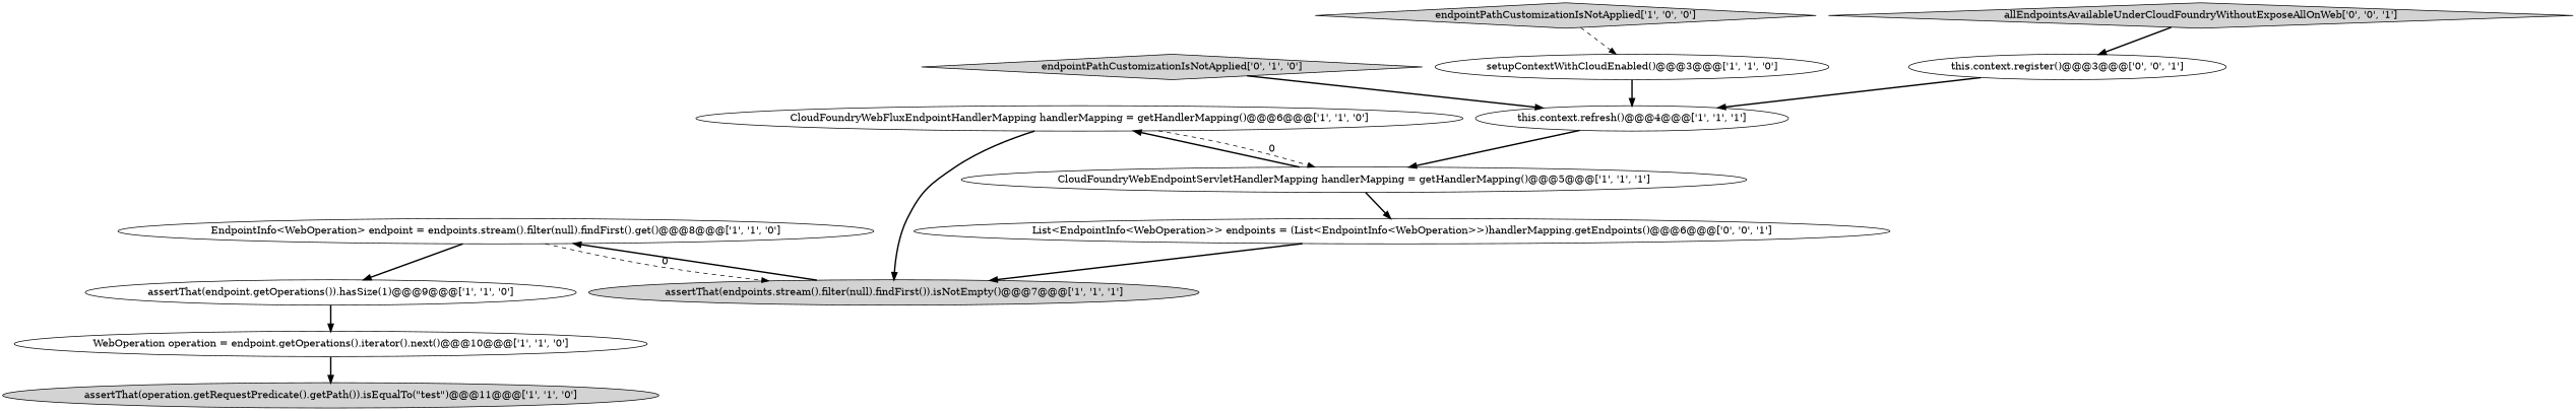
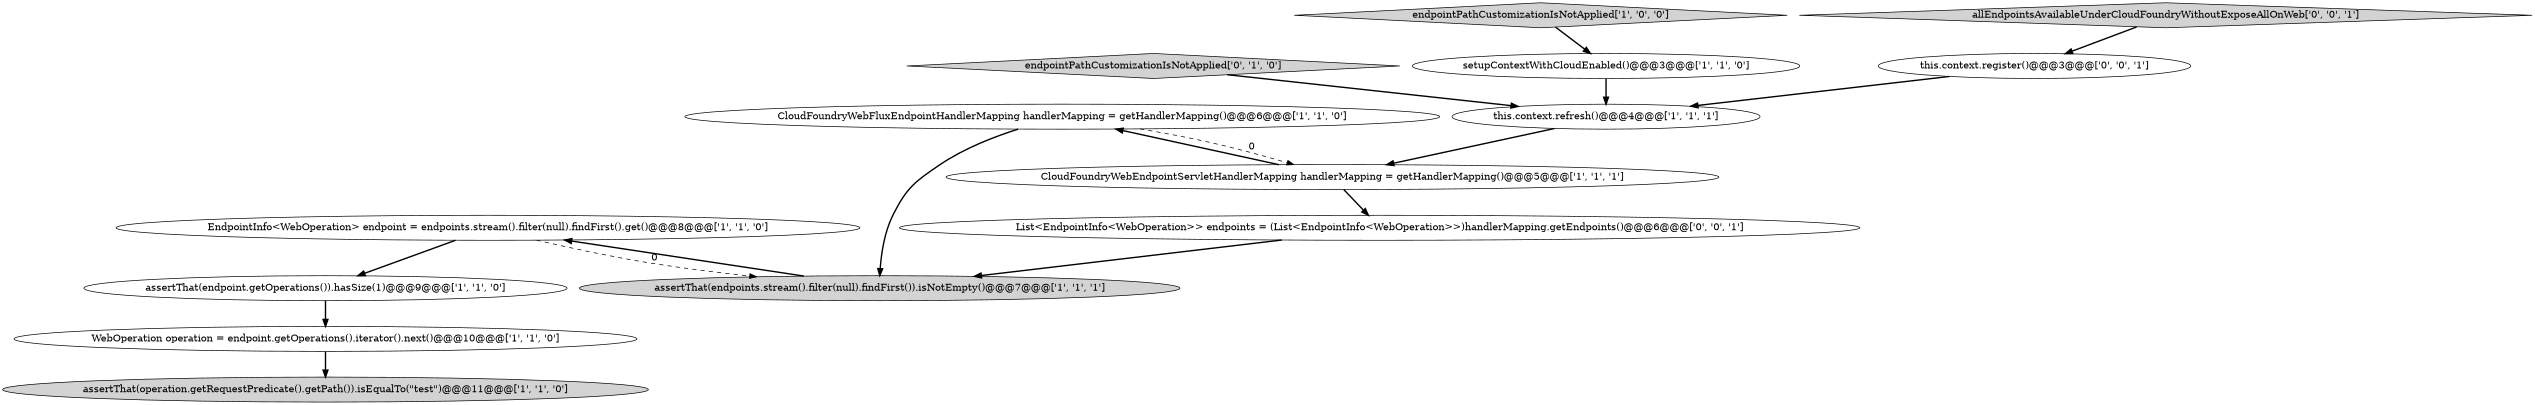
  digraph {
    node [fillcolor=white shape=ellipse style=filled]
    edge [style=bold]
    n1 [fillcolor=lightgray label="assertThat(operation.getRequestPredicate().getPath()).isEqualTo(\"test\")@@@11@@@['1', '1', '0']"]
    n2 [label="WebOperation operation = endpoint.getOperations().iterator().next()@@@10@@@['1', '1', '0']"]
    n3 [label="this.context.refresh()@@@4@@@['1', '1', '1']"]
    n4 [label="CloudFoundryWebEndpointServletHandlerMapping handlerMapping = getHandlerMapping()@@@5@@@['1', '1', '1']"]
    n5 [label="CloudFoundryWebFluxEndpointHandlerMapping handlerMapping = getHandlerMapping()@@@6@@@['1', '1', '0']"]
    n6 [label="List<EndpointInfo<WebOperation>> endpoints = (List<EndpointInfo<WebOperation>>)handlerMapping.getEndpoints()@@@6@@@['0', '0', '1']"]
    n7 [fillcolor=lightgray label="assertThat(endpoints.stream().filter(null).findFirst()).isNotEmpty()@@@7@@@['1', '1', '1']"]
    n8 [label="EndpointInfo<WebOperation> endpoint = endpoints.stream().filter(null).findFirst().get()@@@8@@@['1', '1', '0']"]
    n9 [label="assertThat(endpoint.getOperations()).hasSize(1)@@@9@@@['1', '1', '0']"]
    n10 [fillcolor=lightgray label="endpointPathCustomizationIsNotApplied['0', '1', '0']" shape=diamond]
    n11 [label="setupContextWithCloudEnabled()@@@3@@@['1', '1', '0']"]
    n12 [label="this.context.register()@@@3@@@['0', '0', '1']"]
    n13 [fillcolor=lightgray label="allEndpointsAvailableUnderCloudFoundryWithoutExposeAllOnWeb['0', '0', '1']" shape=diamond]
    n14 [fillcolor=lightgray label="endpointPathCustomizationIsNotApplied['1', '0', '0']" shape=diamond]
    n2 -> n1
    n3 -> n4
    n4 -> n5
    n4 -> n6
    n5 -> n4 [label=0 style=dashed]
    n5 -> n7
    n6 -> n7
    n7 -> n8
    n8 -> n7 [label=0 style=dashed]
    n8 -> n9
    n9 -> n2
    n10 -> n3
    n11 -> n3
    n12 -> n3
    n13 -> n12
-   n14 -> n11 [style=dashed]
+   n14 -> n11
  }
